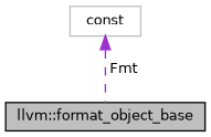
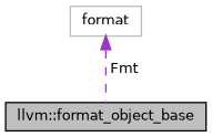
  digraph {
    node [fontname=Helvetica fontsize=10 shape=record]
    n1 [color=black fillcolor=grey75 fontcolor=black height=0.2 label="llvm::format_object_base" style=filled width=0.4]
-   n2 [color=grey75 height=0.2 label=const width=0.4]
+   n2 [color=grey75 height=0.2 label=format width=0.4]
    n2 -> n1 [color=darkorchid3 dir=back fontname=Helvetica fontsize=10 label=" Fmt" labelfontname=Helvetica labelfontsize=10 style=dashed]
  }
